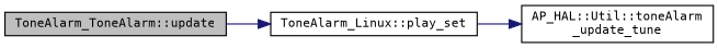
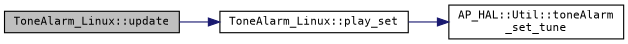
  digraph {
    fontname="DejaVu Sans Mono"
    rankdir=LR
    node [color=black fillcolor=white fontname="DejaVu Sans Mono" fontsize=10 shape=record style=filled]
    edge [color=midnightblue fontname="DejaVu Sans Mono" fontsize=10 labelfontname=Helvetica labelfontsize=10 style=solid]
-   n1 [fillcolor=grey75 fontcolor=black height=0.2 label="ToneAlarm_ToneAlarm::update" width=0.4]
+   n1 [fillcolor=grey75 fontcolor=black height=0.2 label="ToneAlarm_Linux::update" width=0.4]
    n2 [height=0.2 label="ToneAlarm_Linux::play_set" width=0.4]
-   n3 [height=0.2 label="AP_HAL::Util::toneAlarm\l_update_tune" width=0.4]
+   n3 [height=0.2 label="AP_HAL::Util::toneAlarm\l_set_tune" width=0.4]
    n1 -> n2
    n2 -> n3
  }
